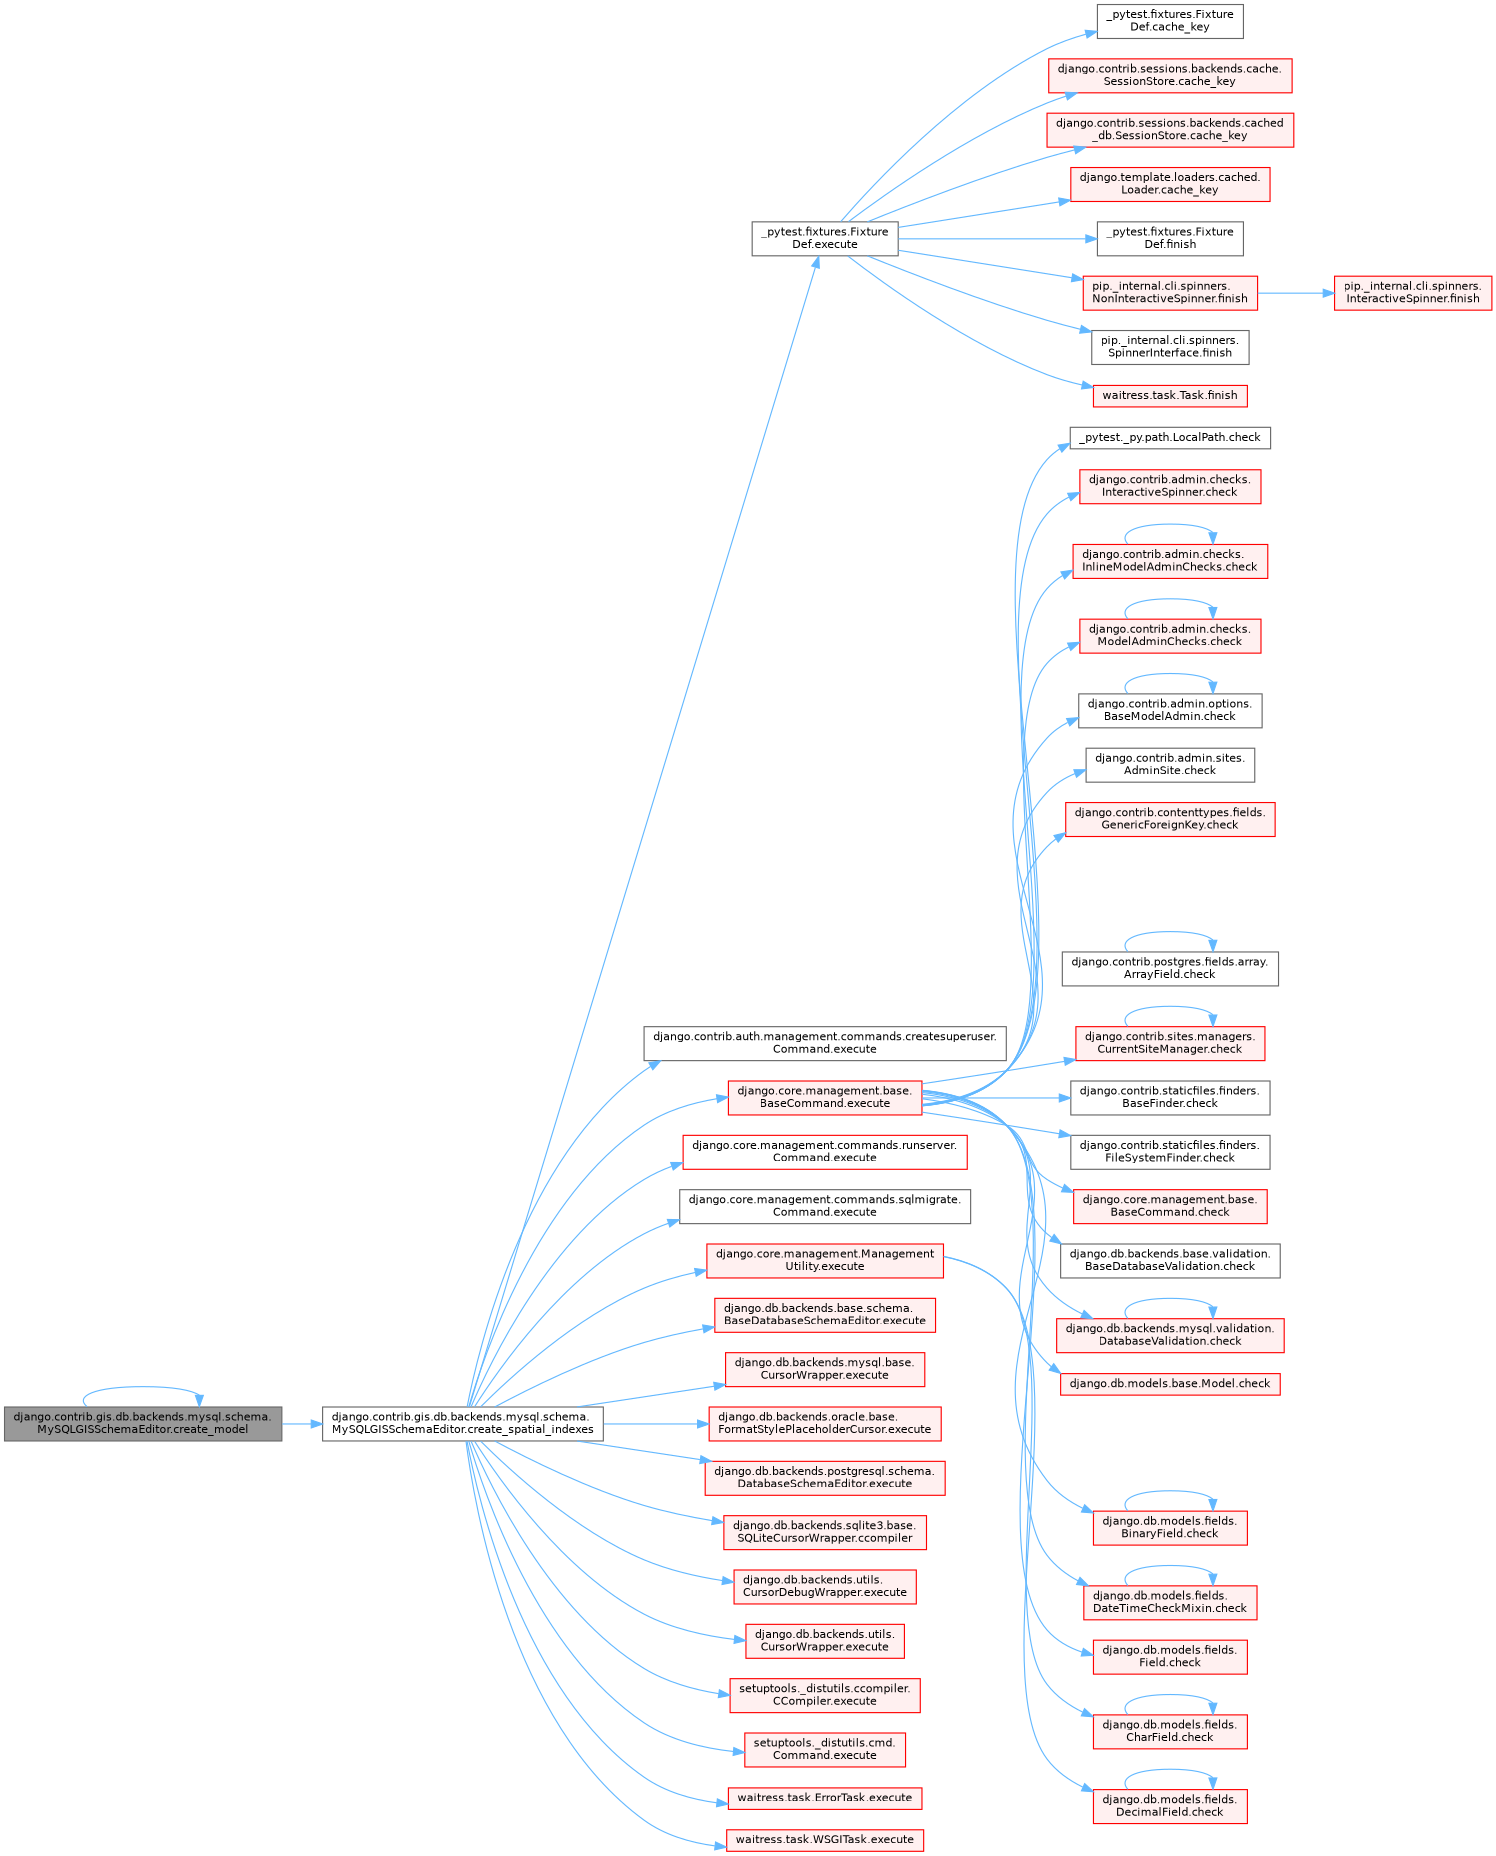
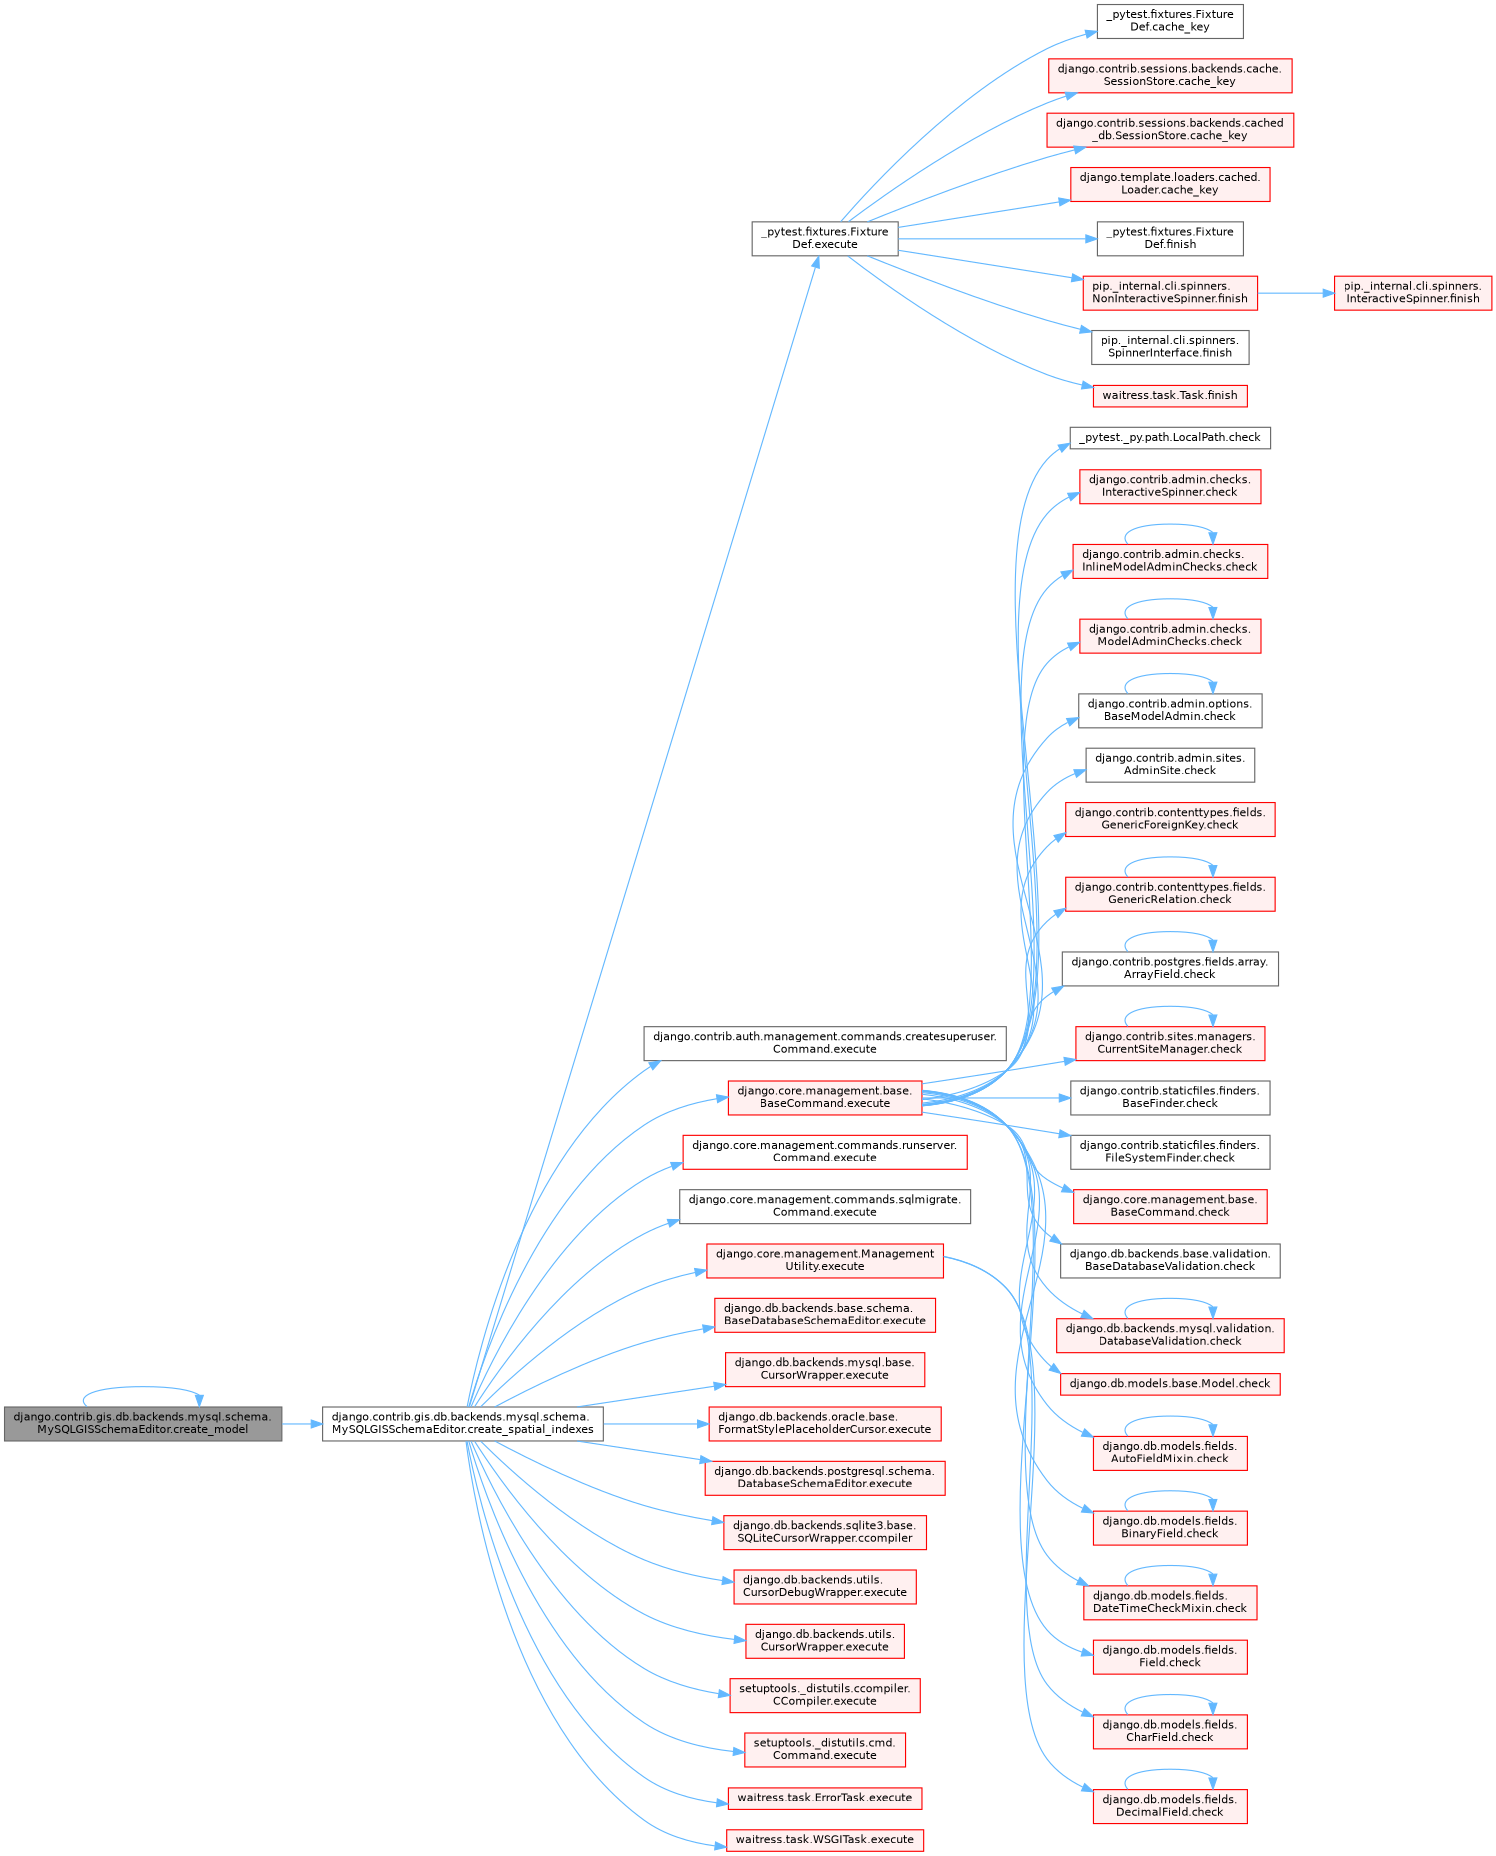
  digraph {
    rankdir=LR
    node [color=red fillcolor="#FFF0F0" fontname=Helvetica fontsize=10 shape=box style=filled]
    edge [color=steelblue1 fontname=Helvetica fontsize=10 labelfontname=Helvetica labelfontsize=10 style=solid]
    n1 [color=gray40 fillcolor=grey60 fontcolor=black height=0.2 label="django.contrib.gis.db.backends.mysql.schema.\lMySQLGISSchemaEditor.create_model" width=0.4]
    n2 [color=grey40 fillcolor=white height=0.2 label="django.contrib.gis.db.backends.mysql.schema.\lMySQLGISSchemaEditor.create_spatial_indexes" width=0.4]
    n3 [color=grey40 fillcolor=white height=0.2 label="_pytest.fixtures.Fixture\lDef.execute" width=0.4]
    n4 [color=grey40 fillcolor=white height=0.2 label="django.contrib.auth.management.commands.createsuperuser.\lCommand.execute" width=0.4]
    n5 [height=0.2 label="django.core.management.base.\lBaseCommand.execute" width=0.4]
    n6 [fillcolor=white height=0.2 label="django.core.management.commands.runserver.\lCommand.execute" width=0.4]
    n7 [color=grey40 fillcolor=white height=0.2 label="django.core.management.commands.sqlmigrate.\lCommand.execute" width=0.4]
    n8 [height=0.2 label="django.core.management.Management\lUtility.execute" width=0.4]
    n9 [height=0.2 label="django.db.backends.base.schema.\lBaseDatabaseSchemaEditor.execute" width=0.4]
    n10 [height=0.2 label="django.db.backends.mysql.base.\lCursorWrapper.execute" width=0.4]
    n11 [height=0.2 label="django.db.backends.oracle.base.\lFormatStylePlaceholderCursor.execute" width=0.4]
    n12 [height=0.2 label="django.db.backends.postgresql.schema.\lDatabaseSchemaEditor.execute" width=0.4]
    n13 [height=0.2 label="django.db.backends.sqlite3.base.\lSQLiteCursorWrapper.ccompiler" width=0.4]
    n14 [height=0.2 label="django.db.backends.utils.\lCursorDebugWrapper.execute" width=0.4]
    n15 [height=0.2 label="django.db.backends.utils.\lCursorWrapper.execute" width=0.4]
    n16 [height=0.2 label="setuptools._distutils.ccompiler.\lCCompiler.execute" width=0.4]
    n17 [height=0.2 label="setuptools._distutils.cmd.\lCommand.execute" width=0.4]
    n18 [height=0.2 label="waitress.task.ErrorTask.execute" width=0.4]
    n19 [height=0.2 label="waitress.task.WSGITask.execute" width=0.4]
    n20 [color=grey40 fillcolor=white height=0.2 label="_pytest.fixtures.Fixture\lDef.cache_key" width=0.4]
    n21 [height=0.2 label="django.contrib.sessions.backends.cache.\lSessionStore.cache_key" width=0.4]
    n22 [height=0.2 label="django.contrib.sessions.backends.cached\l_db.SessionStore.cache_key" width=0.4]
    n23 [height=0.2 label="django.template.loaders.cached.\lLoader.cache_key" width=0.4]
    n24 [color=grey40 fillcolor=white height=0.2 label="_pytest.fixtures.Fixture\lDef.finish" width=0.4]
    n25 [height=0.2 label="pip._internal.cli.spinners.\lNonInteractiveSpinner.finish" width=0.4]
    n26 [color=grey40 fillcolor=white height=0.2 label="pip._internal.cli.spinners.\lSpinnerInterface.finish" width=0.4]
    n27 [height=0.2 label="waitress.task.Task.finish" width=0.4]
    n28 [color=grey40 fillcolor=white height=0.2 label="_pytest._py.path.LocalPath.check" width=0.4]
    n29 [height=0.2 label="django.contrib.admin.checks.\lInteractiveSpinner.check" width=0.4]
    n30 [height=0.2 label="django.contrib.admin.checks.\lInlineModelAdminChecks.check" width=0.4]
    n31 [height=0.2 label="django.contrib.admin.checks.\lModelAdminChecks.check" width=0.4]
    n32 [color=grey40 fillcolor=white height=0.2 label="django.contrib.admin.options.\lBaseModelAdmin.check" width=0.4]
    n33 [color=grey40 fillcolor=white height=0.2 label="django.contrib.admin.sites.\lAdminSite.check" width=0.4]
    n34 [height=0.2 label="django.contrib.contenttypes.fields.\lGenericForeignKey.check" width=0.4]
+   n35 [height=0.2 label="django.contrib.contenttypes.fields.\lGenericRelation.check" width=0.4]
    n36 [color=grey40 fillcolor=white height=0.2 label="django.contrib.postgres.fields.array.\lArrayField.check" width=0.4]
    n37 [height=0.2 label="django.contrib.sites.managers.\lCurrentSiteManager.check" width=0.4]
    n38 [color=grey40 fillcolor=white height=0.2 label="django.contrib.staticfiles.finders.\lBaseFinder.check" width=0.4]
    n39 [color=grey40 fillcolor=white height=0.2 label="django.contrib.staticfiles.finders.\lFileSystemFinder.check" width=0.4]
    n40 [height=0.2 label="django.core.management.base.\lBaseCommand.check" width=0.4]
    n41 [color=grey40 fillcolor=white height=0.2 label="django.db.backends.base.validation.\lBaseDatabaseValidation.check" width=0.4]
    n42 [height=0.2 label="django.db.backends.mysql.validation.\lDatabaseValidation.check" width=0.4]
    n43 [height=0.2 label="django.db.models.base.Model.check" width=0.4]
+   n44 [height=0.2 label="django.db.models.fields.\lAutoFieldMixin.check" width=0.4]
    n45 [height=0.2 label="django.db.models.fields.\lBinaryField.check" width=0.4]
    n46 [height=0.2 label="django.db.models.fields.\lDateTimeCheckMixin.check" width=0.4]
    n47 [height=0.2 label="django.db.models.fields.\lField.check" width=0.4]
    n48 [height=0.2 label="django.db.models.fields.\lCharField.check" width=0.4]
    n49 [height=0.2 label="django.db.models.fields.\lDecimalField.check" width=0.4]
    n50 [height=0.2 label="pip._internal.cli.spinners.\lInteractiveSpinner.finish" width=0.4]
    n1 -> n1
    n1 -> n2
    n2 -> n3
    n2 -> n4
    n2 -> n5
    n2 -> n6
    n2 -> n7
    n2 -> n8
    n2 -> n9
    n2 -> n10
    n2 -> n11
    n2 -> n12
    n2 -> n13
    n2 -> n14
    n2 -> n15
    n2 -> n16
    n2 -> n17
    n2 -> n18
    n2 -> n19
    n3 -> n20
    n3 -> n21
    n3 -> n22
    n3 -> n23
    n3 -> n24
    n3 -> n25
    n3 -> n26
    n3 -> n27
    n5 -> n28
    n5 -> n29
    n5 -> n30
    n5 -> n31
    n5 -> n32
    n5 -> n33
    n5 -> n34
+   n5 -> n35
+   n5 -> n36
    n5 -> n37
    n5 -> n38
    n5 -> n39
    n5 -> n40
    n5 -> n41
    n5 -> n42
    n5 -> n43
+   n5 -> n44
    n5 -> n45
    n5 -> n46
    n5 -> n47
    n8 -> n48
    n8 -> n49
    n25 -> n50
    n30 -> n30
    n31 -> n31
    n32 -> n32
+   n35 -> n35
    n36 -> n36
    n37 -> n37
    n42 -> n42
+   n44 -> n44
    n45 -> n45
    n46 -> n46
    n48 -> n48
    n49 -> n49
  }
